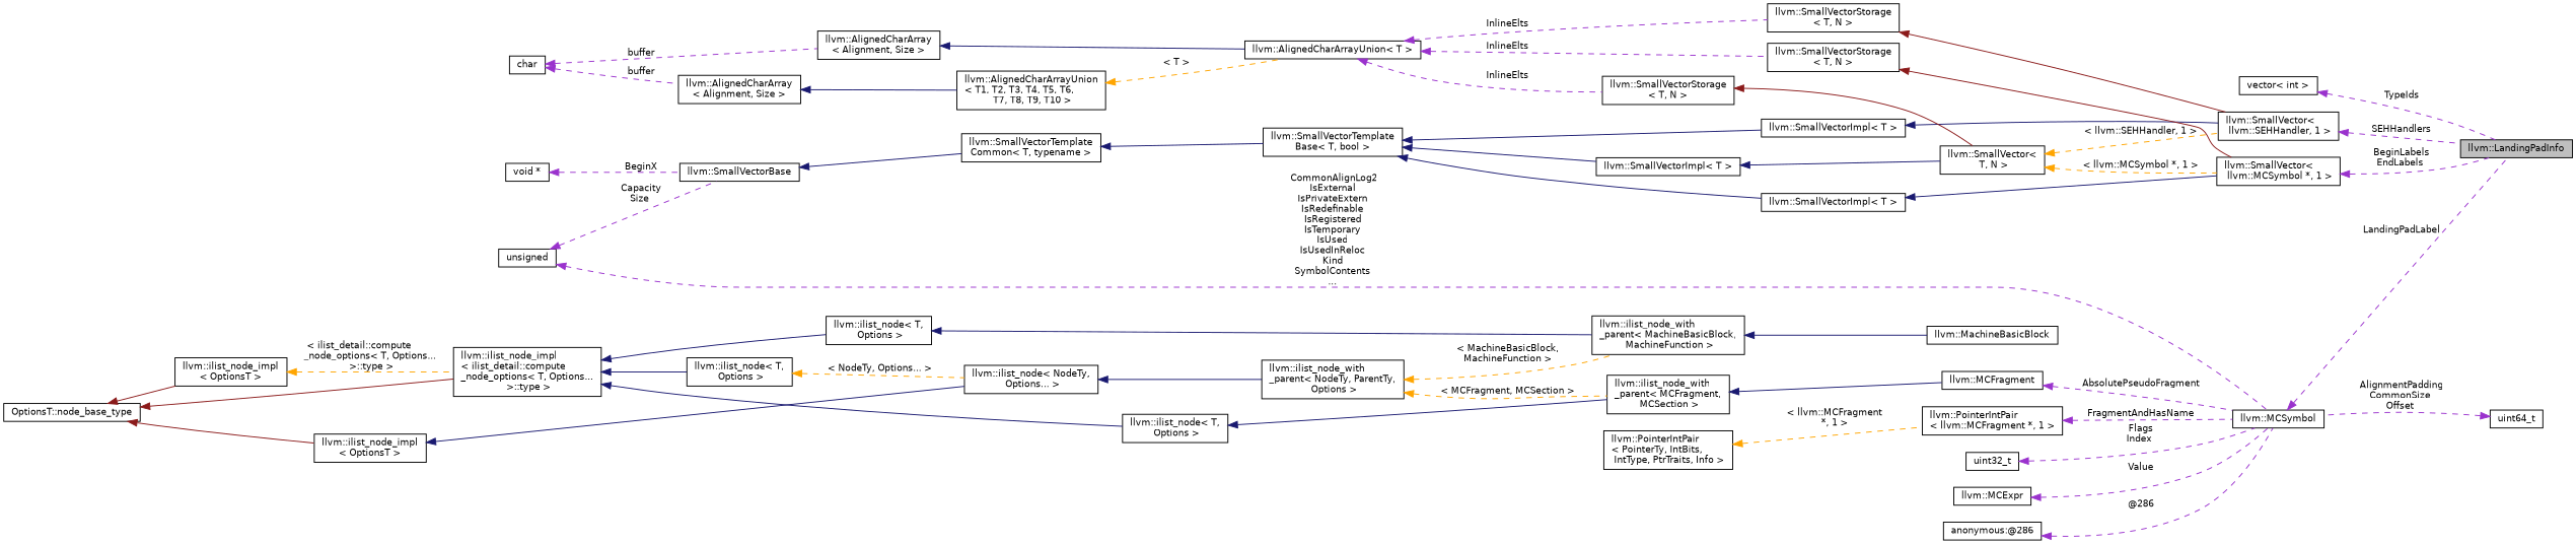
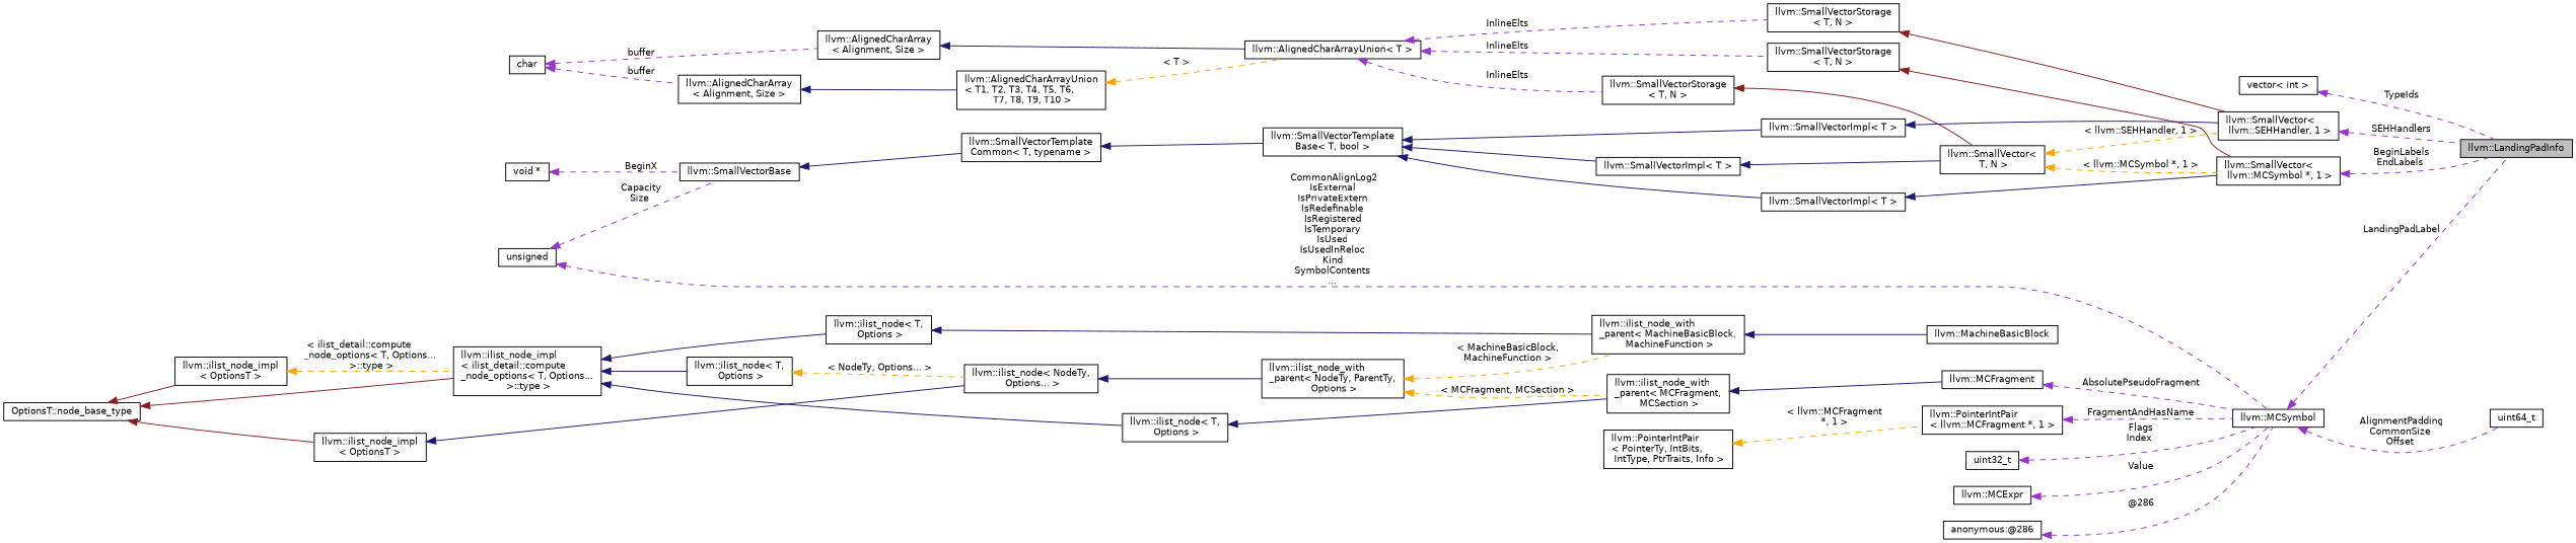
  digraph {
    rankdir=LR
    node [color=black fontname=Helvetica fontsize=10 shape=box]
    edge [color=midnightblue dir=back fontname=Helvetica fontsize=10 labelfontname=Helvetica labelfontsize=10 style=dashed]
    n1 [fillcolor=grey75 fontcolor=black height=0.2 label="llvm::LandingPadInfo" style=filled width=0.4]
    n2 [height=0.2 label="llvm::MachineBasicBlock" width=0.4]
    n3 [height=0.2 label="llvm::ilist_node_with\l_parent\< MachineBasicBlock,\l MachineFunction \>" width=0.4]
    n4 [height=0.2 label="llvm::ilist_node\< T,\l Options \>" width=0.4]
    n5 [height=0.2 label="llvm::ilist_node_impl\l\< ilist_detail::compute\l_node_options\< T, Options...\l \>::type \>" width=0.4]
    n6 [height=0.2 label="llvm::ilist_node\< T,\l Options \>" width=0.4]
    n7 [height=0.2 label="llvm::ilist_node\< T,\l Options \>" width=0.4]
    n8 [height=0.2 label="llvm::ilist_node\< NodeTy,\l Options... \>" width=0.4]
    n9 [height=0.2 label="llvm::ilist_node_with\l_parent\< MCFragment,\l MCSection \>" width=0.4]
    n10 [height=0.2 label="OptionsT::node_base_type" width=0.4]
    n11 [height=0.2 label="llvm::ilist_node_impl\l\< OptionsT \>" width=0.4]
    n12 [height=0.2 label="llvm::ilist_node_impl\l\< OptionsT \>" width=0.4]
    n13 [height=0.2 label="llvm::ilist_node_with\l_parent\< NodeTy, ParentTy,\l Options \>" width=0.4]
    n14 [height=0.2 label="llvm::MCFragment" width=0.4]
    n15 [height=0.2 label="llvm::SmallVector\<\l llvm::MCSymbol *, 1 \>" width=0.4]
    n16 [height=0.2 label="llvm::SmallVectorImpl\< T \>" width=0.4]
    n17 [height=0.2 label="llvm::SmallVectorTemplate\lBase\< T, bool \>" width=0.4]
    n18 [height=0.2 label="llvm::SmallVectorImpl\< T \>" width=0.4]
    n19 [height=0.2 label="llvm::SmallVectorImpl\< T \>" width=0.4]
    n20 [height=0.2 label="llvm::SmallVector\<\l T, N \>" width=0.4]
    n21 [height=0.2 label="llvm::SmallVector\<\l llvm::SEHHandler, 1 \>" width=0.4]
    n22 [height=0.2 label="llvm::SmallVectorTemplate\lCommon\< T, typename \>" width=0.4]
    n23 [height=0.2 label="llvm::SmallVectorBase" width=0.4]
    n24 [height=0.2 label="void *" width=0.4]
    n25 [height=0.2 label=unsigned width=0.4]
    n26 [height=0.2 label="llvm::MCSymbol" width=0.4]
    n27 [height=0.2 label="llvm::SmallVectorStorage\l\< T, N \>" width=0.4]
    n28 [height=0.2 label="llvm::AlignedCharArrayUnion\< T \>" width=0.4]
    n29 [height=0.2 label="llvm::SmallVectorStorage\l\< T, N \>" width=0.4]
    n30 [height=0.2 label="llvm::SmallVectorStorage\l\< T, N \>" width=0.4]
    n31 [height=0.2 label="llvm::AlignedCharArray\l\< Alignment, Size \>" width=0.4]
    n32 [height=0.2 label=char width=0.4]
    n33 [height=0.2 label="llvm::AlignedCharArray\l\< Alignment, Size \>" width=0.4]
    n34 [height=0.2 label="llvm::AlignedCharArrayUnion\l\< T1, T2, T3, T4, T5, T6,\l T7, T8, T9, T10 \>" width=0.4]
    n35 [height=0.2 label="llvm::PointerIntPair\l\< llvm::MCFragment *, 1 \>" width=0.4]
    n36 [height=0.2 label="llvm::PointerIntPair\l\< PointerTy, IntBits,\l IntType, PtrTraits, Info \>" width=0.4]
    n37 [height=0.2 label=uint32_t width=0.4]
    n38 [height=0.2 label=uint64_t width=0.4]
    n39 [height=0.2 label="llvm::MCExpr" width=0.4]
    n40 [height=0.2 label="anonymous:@286" width=0.4]
    n41 [height=0.2 label="vector\< int \>" width=0.4]
    n3 -> n2 [style=solid]
    n4 -> n3 [style=solid]
    n5 -> n4 [style=solid]
    n5 -> n6 [style=solid]
    n5 -> n7 [style=solid]
    n6 -> n8 [color=orange label=" \< NodeTy, Options... \>"]
    n7 -> n9 [style=solid]
    n8 -> n13 [style=solid]
    n9 -> n14 [style=solid]
    n10 -> n5 [color=firebrick4 style=solid]
    n10 -> n11 [color=firebrick4 style=solid]
    n10 -> n12 [color=firebrick4 style=solid]
    n11 -> n5 [color=orange label=" \< ilist_detail::compute\l_node_options\< T, Options...\l \>::type \>"]
    n12 -> n8 [style=solid]
    n13 -> n3 [color=orange label=" \< MachineBasicBlock,\l MachineFunction \>"]
    n13 -> n9 [color=orange label=" \< MCFragment, MCSection \>"]
    n14 -> n26 [color=darkorchid3 label=" AbsolutePseudoFragment"]
    n15 -> n1 [color=darkorchid3 label=" BeginLabels\nEndLabels"]
    n16 -> n15 [style=solid]
    n17 -> n16 [style=solid]
    n17 -> n18 [style=solid]
    n17 -> n19 [style=solid]
    n18 -> n20 [style=solid]
    n19 -> n21 [style=solid]
    n20 -> n15 [color=orange label=" \< llvm::MCSymbol *, 1 \>"]
    n20 -> n21 [color=orange label=" \< llvm::SEHHandler, 1 \>"]
    n21 -> n1 [color=darkorchid3 label=" SEHHandlers"]
    n22 -> n17 [style=solid]
    n23 -> n22 [style=solid]
    n24 -> n23 [color=darkorchid3 label=" BeginX"]
    n25 -> n23 [color=darkorchid3 label=" Capacity\nSize"]
    n25 -> n26 [color=darkorchid3 label=" CommonAlignLog2\nIsExternal\nIsPrivateExtern\nIsRedefinable\nIsRegistered\nIsTemporary\nIsUsed\nIsUsedInReloc\nKind\nSymbolContents\n..."]
    n26 -> n1 [color=darkorchid3 label=" LandingPadLabel"]
    n27 -> n15 [color=firebrick4 style=solid]
    n28 -> n27 [color=darkorchid3 label=" InlineElts"]
    n28 -> n29 [color=darkorchid3 label=" InlineElts"]
    n28 -> n30 [color=darkorchid3 label=" InlineElts"]
    n29 -> n20 [color=firebrick4 style=solid]
    n30 -> n21 [color=firebrick4 style=solid]
    n31 -> n28 [style=solid]
    n32 -> n31 [color=darkorchid3 label=" buffer"]
    n32 -> n33 [color=darkorchid3 label=" buffer"]
    n33 -> n34 [style=solid]
    n34 -> n28 [color=orange label=" \< T \>"]
    n35 -> n26 [color=darkorchid3 label=" FragmentAndHasName"]
    n36 -> n35 [color=orange label=" \< llvm::MCFragment\l *, 1 \>"]
    n37 -> n26 [color=darkorchid3 label=" Flags\nIndex"]
-   n38 -> n26 [color=darkorchid3 label=" AlignmentPadding\nCommonSize\nOffset"]
+   n26 -> n38 [color=darkorchid3 label=" AlignmentPadding\nCommonSize\nOffset"]
    n39 -> n26 [color=darkorchid3 label=" Value"]
    n40 -> n26 [color=darkorchid3 label=" @286"]
    n41 -> n1 [color=darkorchid3 label=" TypeIds"]
  }
